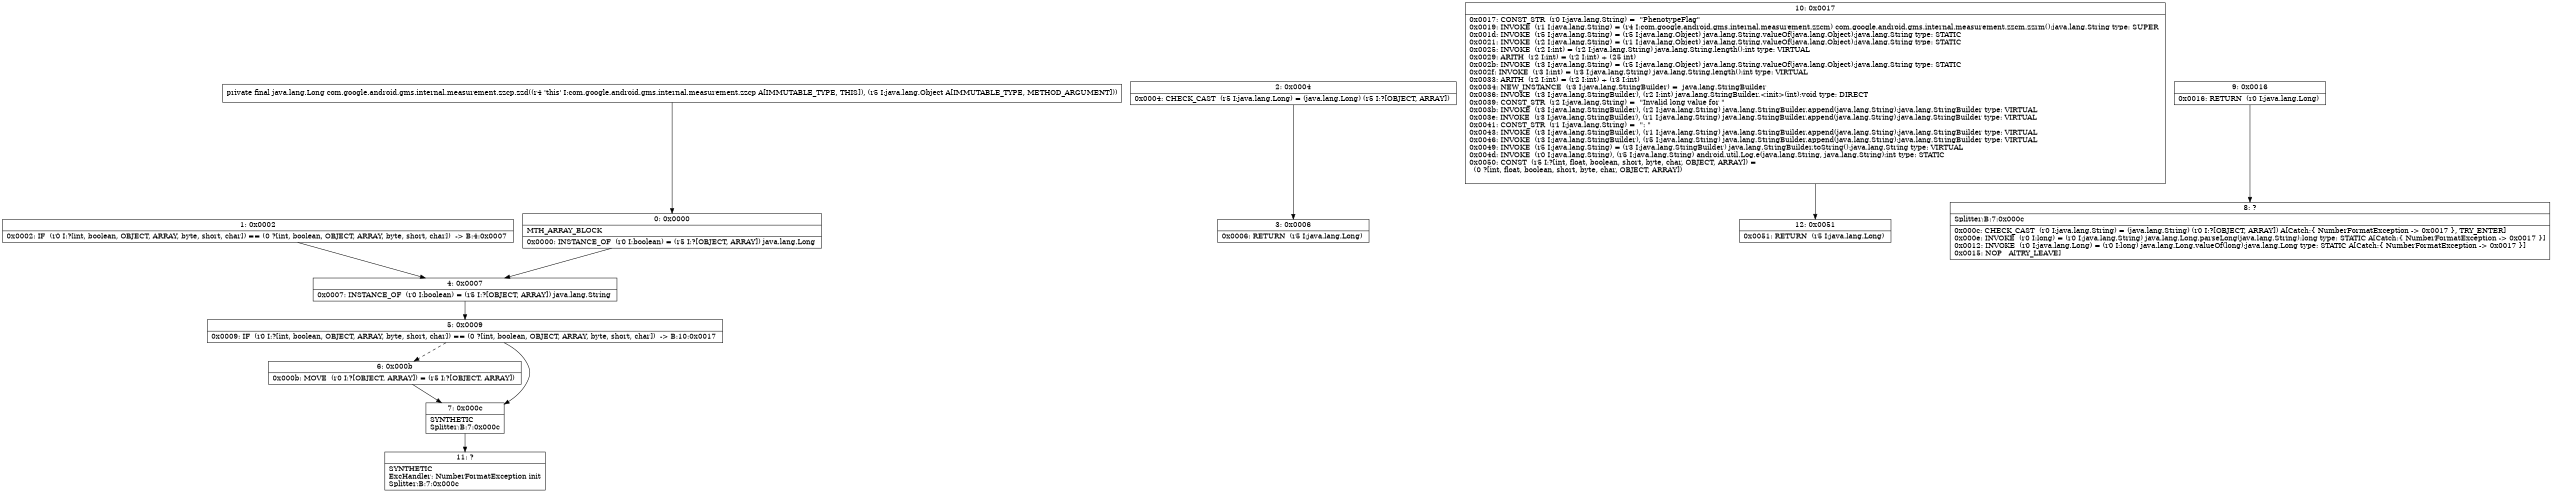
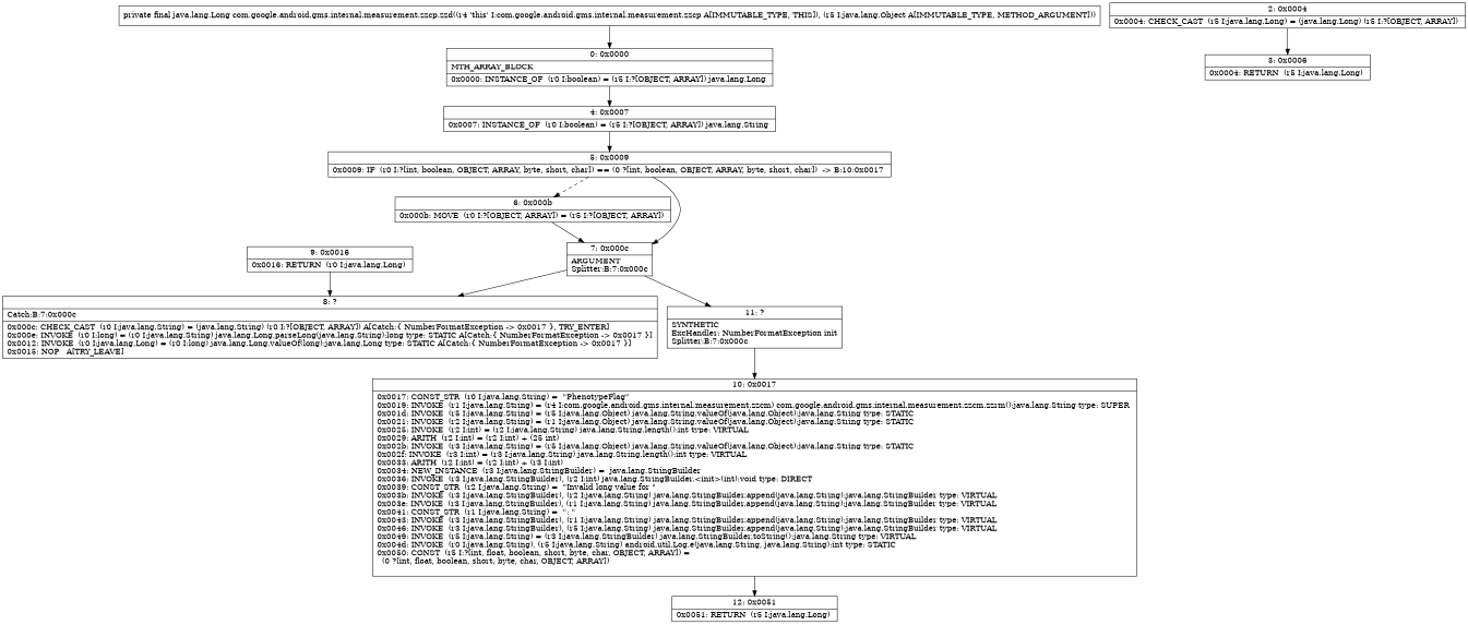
  digraph {
    node [shape=record]
    n1 [label="{0\:\ 0x0000|MTH_ARRAY_BLOCK\l|0x0000: INSTANCE_OF  (r0 I:boolean) = (r5 I:?[OBJECT, ARRAY]) java.lang.Long \l}"]
    n2 [label="{4\:\ 0x0007|0x0007: INSTANCE_OF  (r0 I:boolean) = (r5 I:?[OBJECT, ARRAY]) java.lang.String \l}"]
-   n3 [label="{1\:\ 0x0002|0x0002: IF  (r0 I:?[int, boolean, OBJECT, ARRAY, byte, short, char]) == (0 ?[int, boolean, OBJECT, ARRAY, byte, short, char])  \-\> B:4:0x0007 \l}"]
    n4 [label="{2\:\ 0x0004|0x0004: CHECK_CAST  (r5 I:java.lang.Long) = (java.lang.Long) (r5 I:?[OBJECT, ARRAY]) \l}"]
-   n5 [label="{3\:\ 0x0006|0x0006: RETURN  (r5 I:java.lang.Long) \l}"]
+   n5 [label="{3\:\ 0x0006|0x0004: RETURN  (r5 I:java.lang.Long) \l}"]
    n6 [label="{5\:\ 0x0009|0x0009: IF  (r0 I:?[int, boolean, OBJECT, ARRAY, byte, short, char]) == (0 ?[int, boolean, OBJECT, ARRAY, byte, short, char])  \-\> B:10:0x0017 \l}"]
    n7 [label="{6\:\ 0x000b|0x000b: MOVE  (r0 I:?[OBJECT, ARRAY]) = (r5 I:?[OBJECT, ARRAY]) \l}"]
-   n8 [label="{7\:\ 0x000c|SYNTHETIC\lSplitter:B:7:0x000c\l}"]
+   n8 [label="{7\:\ 0x000c|ARGUMENT\lSplitter:B:7:0x000c\l}"]
    n9 [label="{10\:\ 0x0017|0x0017: CONST_STR  (r0 I:java.lang.String) =  \"PhenotypeFlag\" \l0x0019: INVOKE  (r1 I:java.lang.String) = (r4 I:com.google.android.gms.internal.measurement.zzcm) com.google.android.gms.internal.measurement.zzcm.zzrm():java.lang.String type: SUPER \l0x001d: INVOKE  (r5 I:java.lang.String) = (r5 I:java.lang.Object) java.lang.String.valueOf(java.lang.Object):java.lang.String type: STATIC \l0x0021: INVOKE  (r2 I:java.lang.String) = (r1 I:java.lang.Object) java.lang.String.valueOf(java.lang.Object):java.lang.String type: STATIC \l0x0025: INVOKE  (r2 I:int) = (r2 I:java.lang.String) java.lang.String.length():int type: VIRTUAL \l0x0029: ARITH  (r2 I:int) = (r2 I:int) + (25 int) \l0x002b: INVOKE  (r3 I:java.lang.String) = (r5 I:java.lang.Object) java.lang.String.valueOf(java.lang.Object):java.lang.String type: STATIC \l0x002f: INVOKE  (r3 I:int) = (r3 I:java.lang.String) java.lang.String.length():int type: VIRTUAL \l0x0033: ARITH  (r2 I:int) = (r2 I:int) + (r3 I:int) \l0x0034: NEW_INSTANCE  (r3 I:java.lang.StringBuilder) =  java.lang.StringBuilder \l0x0036: INVOKE  (r3 I:java.lang.StringBuilder), (r2 I:int) java.lang.StringBuilder.\<init\>(int):void type: DIRECT \l0x0039: CONST_STR  (r2 I:java.lang.String) =  \"Invalid long value for \" \l0x003b: INVOKE  (r3 I:java.lang.StringBuilder), (r2 I:java.lang.String) java.lang.StringBuilder.append(java.lang.String):java.lang.StringBuilder type: VIRTUAL \l0x003e: INVOKE  (r3 I:java.lang.StringBuilder), (r1 I:java.lang.String) java.lang.StringBuilder.append(java.lang.String):java.lang.StringBuilder type: VIRTUAL \l0x0041: CONST_STR  (r1 I:java.lang.String) =  \": \" \l0x0043: INVOKE  (r3 I:java.lang.StringBuilder), (r1 I:java.lang.String) java.lang.StringBuilder.append(java.lang.String):java.lang.StringBuilder type: VIRTUAL \l0x0046: INVOKE  (r3 I:java.lang.StringBuilder), (r5 I:java.lang.String) java.lang.StringBuilder.append(java.lang.String):java.lang.StringBuilder type: VIRTUAL \l0x0049: INVOKE  (r5 I:java.lang.String) = (r3 I:java.lang.StringBuilder) java.lang.StringBuilder.toString():java.lang.String type: VIRTUAL \l0x004d: INVOKE  (r0 I:java.lang.String), (r5 I:java.lang.String) android.util.Log.e(java.lang.String, java.lang.String):int type: STATIC \l0x0050: CONST  (r5 I:?[int, float, boolean, short, byte, char, OBJECT, ARRAY]) = \l  (0 ?[int, float, boolean, short, byte, char, OBJECT, ARRAY])\l \l}"]
    n10 [label="{12\:\ 0x0051|0x0051: RETURN  (r5 I:java.lang.Long) \l}"]
-   n11 [label="{8\:\ ?|Splitter:B:7:0x000c\l|0x000c: CHECK_CAST  (r0 I:java.lang.String) = (java.lang.String) (r0 I:?[OBJECT, ARRAY]) A[Catch:\{ NumberFormatException \-\> 0x0017 \}, TRY_ENTER]\l0x000e: INVOKE  (r0 I:long) = (r0 I:java.lang.String) java.lang.Long.parseLong(java.lang.String):long type: STATIC A[Catch:\{ NumberFormatException \-\> 0x0017 \}]\l0x0012: INVOKE  (r0 I:java.lang.Long) = (r0 I:long) java.lang.Long.valueOf(long):java.lang.Long type: STATIC A[Catch:\{ NumberFormatException \-\> 0x0017 \}]\l0x0015: NOP   A[TRY_LEAVE]\l}"]
+   n11 [label="{8\:\ ?|Catch:B:7:0x000c\l|0x000c: CHECK_CAST  (r0 I:java.lang.String) = (java.lang.String) (r0 I:?[OBJECT, ARRAY]) A[Catch:\{ NumberFormatException \-\> 0x0017 \}, TRY_ENTER]\l0x000e: INVOKE  (r0 I:long) = (r0 I:java.lang.String) java.lang.Long.parseLong(java.lang.String):long type: STATIC A[Catch:\{ NumberFormatException \-\> 0x0017 \}]\l0x0012: INVOKE  (r0 I:java.lang.Long) = (r0 I:long) java.lang.Long.valueOf(long):java.lang.Long type: STATIC A[Catch:\{ NumberFormatException \-\> 0x0017 \}]\l0x0015: NOP   A[TRY_LEAVE]\l}"]
    n12 [label="{11\:\ ?|SYNTHETIC\lExcHandler: NumberFormatException init\lSplitter:B:7:0x000c\l}"]
    n13 [label="{9\:\ 0x0016|0x0016: RETURN  (r0 I:java.lang.Long) \l}"]
    n14 [label="{private final java.lang.Long com.google.android.gms.internal.measurement.zzcp.zzd((r4 'this' I:com.google.android.gms.internal.measurement.zzcp A[IMMUTABLE_TYPE, THIS]), (r5 I:java.lang.Object A[IMMUTABLE_TYPE, METHOD_ARGUMENT])) }"]
    n1 -> n2
    n2 -> n6
-   n3 -> n2
    n4 -> n5
    n6 -> n7 [style=dashed]
    n6 -> n8
    n7 -> n8
+   n8 -> n11
    n8 -> n12
    n9 -> n10
+   n12 -> n9
    n13 -> n11
    n14 -> n1
  }
